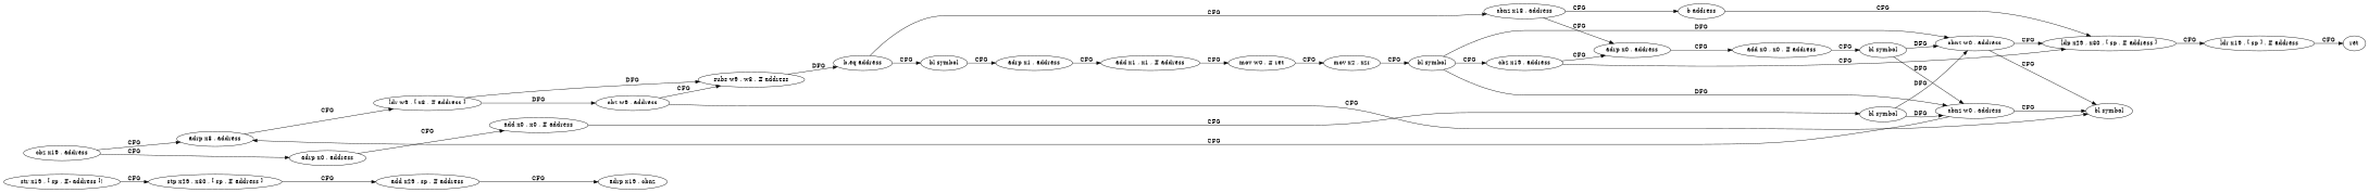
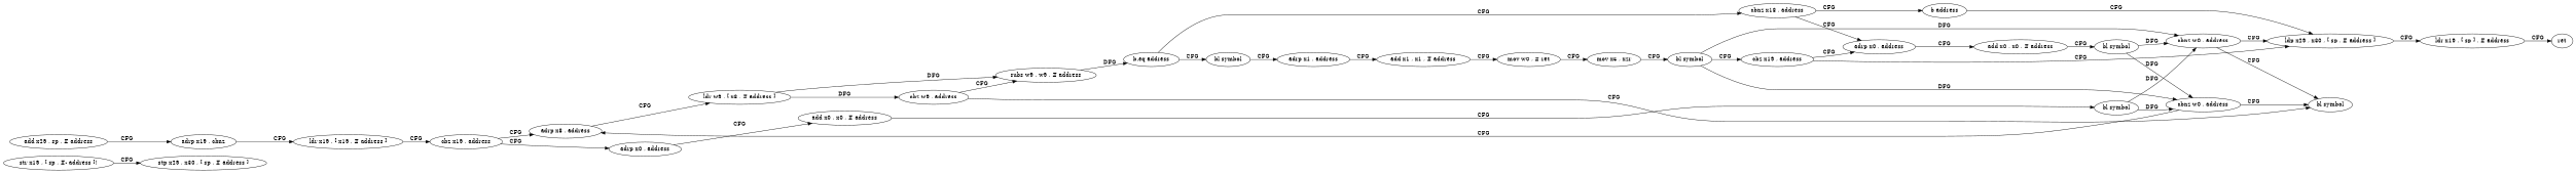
  digraph {
    rankdir=LR
    n1 [label="str x19 , [ sp , #- address ]!"]
    n2 [label="stp x29 , x30 , [ sp , # address ]"]
    n3 [label="add x29 , sp , # address"]
    n4 [label="adrp x19 , cbnz"]
+   n5 [label="ldr x19 , [ x19 , # address ]"]
    n6 [label="cbz x19 , address"]
    n7 [label="adrp x8 , address"]
    n8 [label="adrp x0 , address"]
    n9 [label="ldr w9 , [ x8 , # address ]"]
    n10 [label="add x0 , x0 , # address"]
    n11 [label="cbz w9 , address"]
-   n12 [label="subs w9 , w8 , # address"]
+   n12 [label="subs w9 , w9 , # address"]
    n13 [label="bl symbol"]
    n14 [label="bl symbol"]
    n15 [label="b.eq address"]
    n16 [label="bl symbol"]
    n17 [label="cbnz x18 , address"]
    n18 [label="cbnz w0 , address"]
    n19 [label="cbnz w0 , address"]
    n20 [label="ldp x29 , x30 , [ sp , # address ]"]
    n21 [label="adrp x1 , address"]
    n22 [label="adrp x0 , address"]
    n23 [label="b address"]
    n24 [label="add x1 , x1 , # address"]
    n25 [label="add x0 , x0 , # address"]
    n26 [label="mov w0 , # ret"]
-   n27 [label="mov x2 , xzr"]
+   n27 [label="mov x5 , xzr"]
    n28 [label="bl symbol"]
    n29 [label="cbz x19 , address"]
    n30 [label="ldr x19 , [ sp ] , # address"]
    n31 [label=ret]
    n32 [label="bl symbol"]
    n1 -> n2 [label=CFG]
-   n2 -> n3 [label=CFG]
    n3 -> n4 [label=CFG]
+   n4 -> n5 [label=CFG]
+   n5 -> n6 [label=CFG]
    n6 -> n7 [label=CFG]
    n6 -> n8 [label=CFG]
    n7 -> n9 [label=CFG]
    n8 -> n10 [label=CFG]
    n9 -> n11 [label=DFG]
    n9 -> n12 [label=DFG]
    n10 -> n13 [label=CFG]
    n11 -> n12 [label=CFG]
    n11 -> n14 [label=CFG]
    n12 -> n15 [label=DFG]
    n13 -> n18 [label=DFG]
    n13 -> n19 [label=DFG]
    n15 -> n16 [label=CFG]
    n15 -> n17 [label=CFG]
    n16 -> n21 [label=CFG]
    n17 -> n22 [label=CFG]
    n17 -> n23 [label=CFG]
    n18 -> n7 [label=CFG]
    n18 -> n14 [label=CFG]
    n19 -> n14 [label=CFG]
    n19 -> n20 [label=CFG]
    n20 -> n30 [label=CFG]
    n21 -> n24 [label=CFG]
    n22 -> n25 [label=CFG]
    n23 -> n20 [label=CFG]
    n24 -> n26 [label=CFG]
    n25 -> n32 [label=CFG]
    n26 -> n27 [label=CFG]
    n27 -> n28 [label=CFG]
    n28 -> n18 [label=DFG]
    n28 -> n19 [label=DFG]
    n28 -> n29 [label=CFG]
    n29 -> n20 [label=CFG]
    n29 -> n22 [label=CFG]
    n30 -> n31 [label=CFG]
    n32 -> n18 [label=DFG]
    n32 -> n19 [label=DFG]
  }
